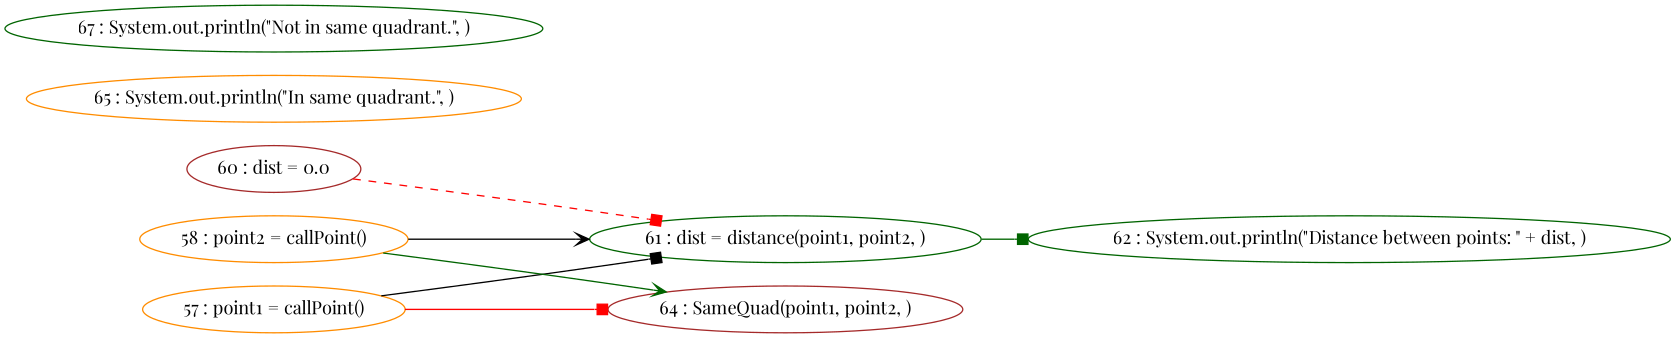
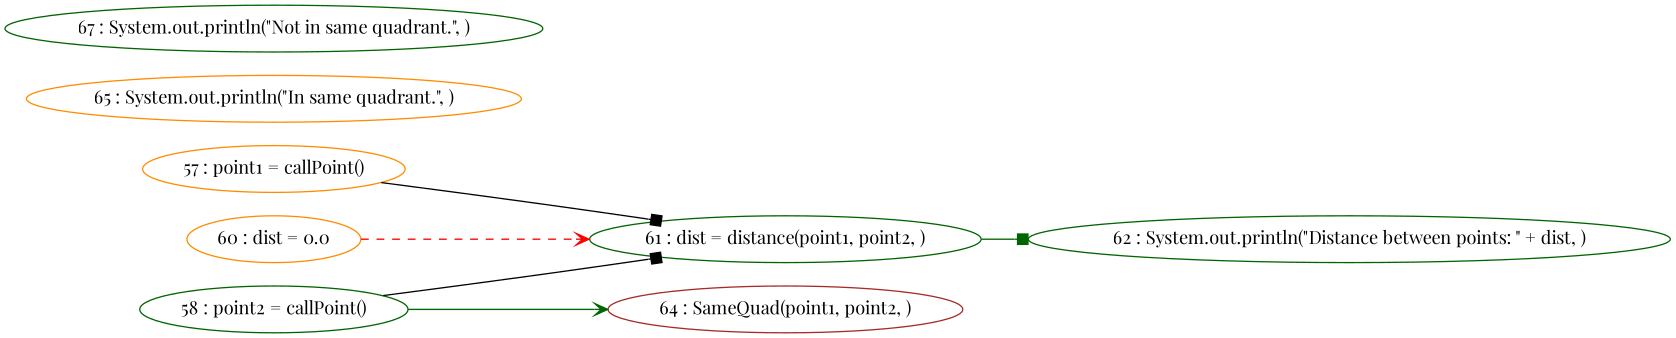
  digraph {
    fontname="Playfair Display"
    rankdir=LR
    node [color=darkgreen fontname="Playfair Display"]
    edge [arrowhead=box color=black fontname="Playfair Display"]
    "57 : point1 = callPoint()" [color=darkorange]
    "61 : dist = distance(point1, point2, )"
    "64 : SameQuad(point1, point2, )" [color=brown]
    "62 : System.out.println(\"Distance between points: \" + dist, )"
-   "58 : point2 = callPoint()" [color=darkorange]
-   "60 : dist = 0.0" [color=brown]
+   "58 : point2 = callPoint()"
+   "60 : dist = 0.0" [color=darkorange]
    "65 : System.out.println(\"In same quadrant.\", )" [color=darkorange]
    "67 : System.out.println(\"Not in same quadrant.\", )"
    "57 : point1 = callPoint()" -> "61 : dist = distance(point1, point2, )"
-   "57 : point1 = callPoint()" -> "64 : SameQuad(point1, point2, )" [color=red]
    "61 : dist = distance(point1, point2, )" -> "62 : System.out.println(\"Distance between points: \" + dist, )" [color=darkgreen]
-   "58 : point2 = callPoint()" -> "61 : dist = distance(point1, point2, )" [arrowhead=vee]
+   "58 : point2 = callPoint()" -> "61 : dist = distance(point1, point2, )"
    "58 : point2 = callPoint()" -> "64 : SameQuad(point1, point2, )" [arrowhead=vee color=darkgreen]
-   "60 : dist = 0.0" -> "61 : dist = distance(point1, point2, )" [color=red style=dashed]
+   "60 : dist = 0.0" -> "61 : dist = distance(point1, point2, )" [arrowhead=vee color=red style=dashed]
  }
